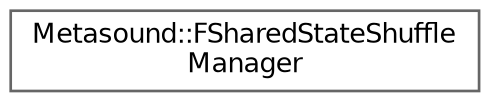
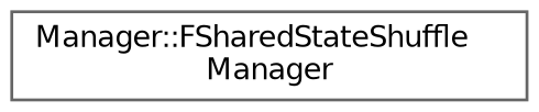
  digraph {
    rankdir=LR
-   n1 [color=grey40 fillcolor=white fontname=Helvetica fontsize=10 height=0.2 label="Metasound::FSharedStateShuffle\lManager" shape=box style=filled width=0.4]
+   n1 [color=grey40 fillcolor=white fontname=Helvetica fontsize=10 height=0.2 label="Manager::FSharedStateShuffle\lManager" shape=box style=filled width=0.4]
  }
